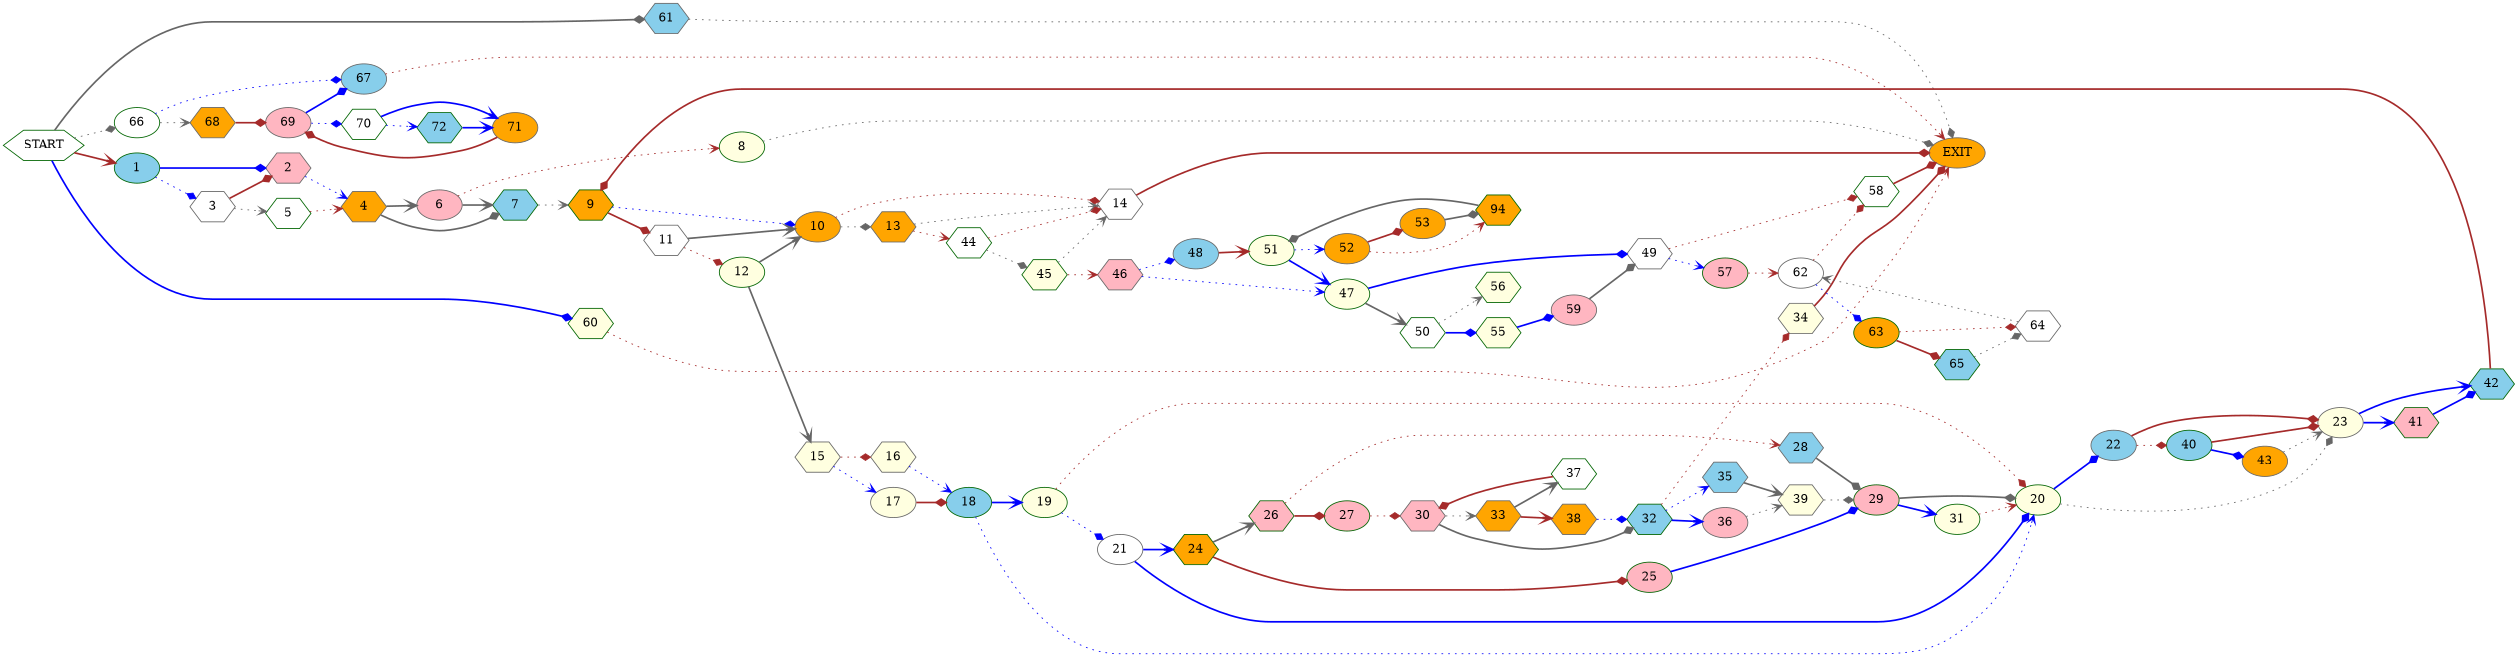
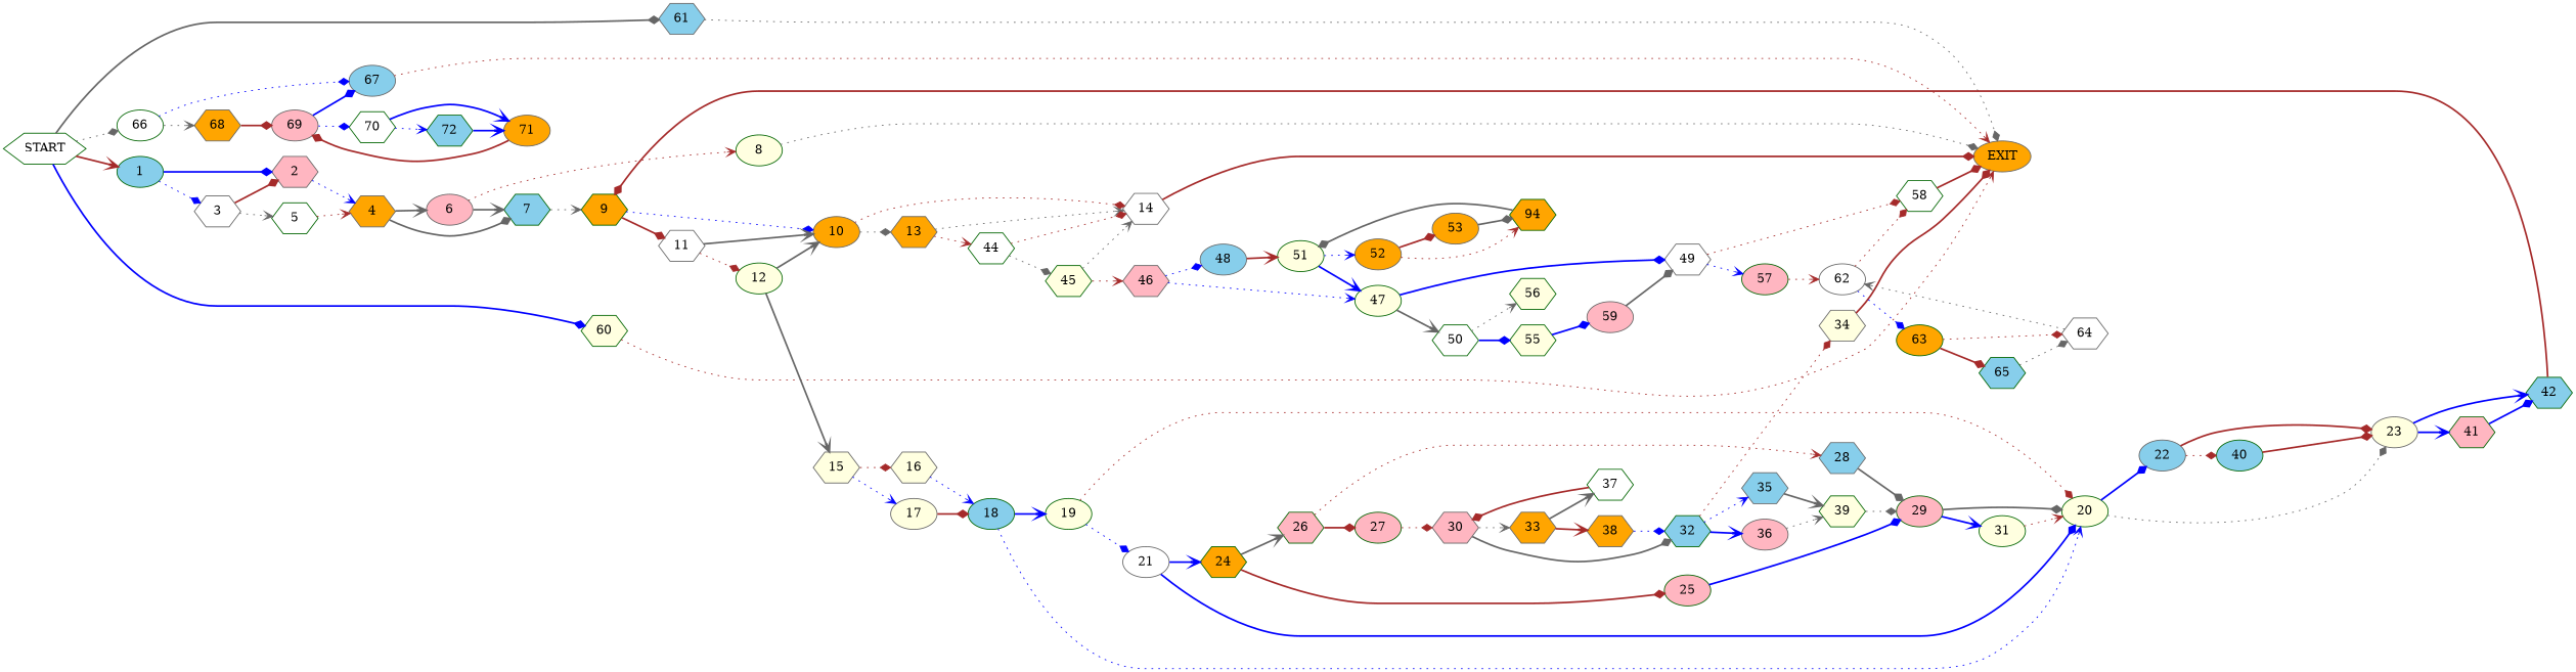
  digraph {
    rankdir=LR
    node [color=darkgreen fillcolor=lightyellow shape=hexagon style=filled]
    edge [arrowhead=diamond color=brown style=bold]
    n1 [fillcolor=white label=START]
    1 [fillcolor=skyblue shape=ellipse]
    60
    61 [color=gray40 fillcolor=skyblue]
    66 [fillcolor=white shape=ellipse]
    2 [color=gray40 fillcolor=lightpink]
    3 [color=gray40 fillcolor=white]
    n8 [color=gray40 fillcolor=orange label=EXIT shape=ellipse]
    67 [color=gray40 fillcolor=skyblue shape=ellipse]
    68 [color=gray40 fillcolor=orange]
    4 [color=gray40 fillcolor=orange]
    5 [fillcolor=white]
    6 [color=gray40 fillcolor=lightpink shape=ellipse]
    7 [fillcolor=skyblue]
    8 [shape=ellipse]
    9 [fillcolor=orange]
    10 [color=gray40 fillcolor=orange shape=ellipse]
    11 [color=gray40 fillcolor=white]
    13 [color=gray40 fillcolor=orange]
    14 [color=gray40 fillcolor=white]
    12 [shape=ellipse]
    44 [fillcolor=white]
    15 [color=gray40]
    16 [color=gray40]
    17 [color=gray40 shape=ellipse]
    45
    18 [fillcolor=skyblue shape=ellipse]
    19 [shape=ellipse]
    20 [shape=ellipse]
    21 [color=gray40 fillcolor=white shape=ellipse]
    22 [color=gray40 fillcolor=skyblue shape=ellipse]
    23 [color=gray40 shape=ellipse]
    24 [fillcolor=orange]
    40 [fillcolor=skyblue shape=ellipse]
    41 [fillcolor=lightpink]
    42 [fillcolor=skyblue]
    25 [fillcolor=lightpink shape=ellipse]
    26 [fillcolor=lightpink]
-   43 [color=gray40 fillcolor=orange shape=ellipse]
    29 [fillcolor=lightpink shape=ellipse]
    27 [fillcolor=lightpink shape=ellipse]
    28 [color=gray40 fillcolor=skyblue]
    31 [shape=ellipse]
    30 [color=gray40 fillcolor=lightpink]
    32 [fillcolor=skyblue]
    33 [color=gray40 fillcolor=orange]
    34 [color=gray40]
    35 [color=gray40 fillcolor=skyblue]
    36 [color=gray40 fillcolor=lightpink shape=ellipse]
    37 [fillcolor=white]
    38 [color=gray40 fillcolor=orange]
-   39 [color=gray40]
+   39
    46 [color=gray40 fillcolor=lightpink]
    47 [shape=ellipse]
    48 [color=gray40 fillcolor=skyblue shape=ellipse]
    49 [color=gray40 fillcolor=white]
    50 [fillcolor=white]
    51 [shape=ellipse]
    57 [fillcolor=lightpink shape=ellipse]
    58 [fillcolor=white]
    55
    56
    52 [color=gray40 fillcolor=orange shape=ellipse]
    62 [color=gray40 fillcolor=white shape=ellipse]
    59 [color=gray40 fillcolor=lightpink shape=ellipse]
    53 [color=gray40 fillcolor=orange shape=ellipse]
    n67 [fillcolor=orange label=94]
    63 [fillcolor=orange shape=ellipse]
    64 [color=gray40 fillcolor=white]
    65 [fillcolor=skyblue]
    69 [color=gray40 fillcolor=lightpink shape=ellipse]
    70 [fillcolor=white]
    71 [color=gray40 fillcolor=orange shape=ellipse]
    72 [fillcolor=skyblue]
    n1 -> 1 [arrowhead=vee]
    n1 -> 60 [color=blue]
    n1 -> 61 [color=gray40]
    n1 -> 66 [color=gray40 style=dotted]
    1 -> 2 [color=blue]
    1 -> 3 [color=blue style=dotted]
    60 -> n8 [arrowhead=vee style=dotted]
    61 -> n8 [color=gray40 style=dotted]
    66 -> 67 [color=blue style=dotted]
    66 -> 68 [arrowhead=vee color=gray40 style=dotted]
    2 -> 4 [arrowhead=vee color=blue style=dotted]
    3 -> 2
    3 -> 5 [arrowhead=vee color=gray40 style=dotted]
    67 -> n8 [arrowhead=vee style=dotted]
    68 -> 69
    4 -> 6 [arrowhead=vee color=gray40]
    4 -> 7 [color=gray40]
    5 -> 4 [arrowhead=vee style=dotted]
    6 -> 7 [arrowhead=vee color=gray40]
    6 -> 8 [arrowhead=vee style=dotted]
    7 -> 9 [arrowhead=vee color=gray40 style=dotted]
    8 -> n8 [color=gray40 style=dotted]
    9 -> 10 [color=blue style=dotted]
    9 -> 11
    10 -> 13 [color=gray40 style=dotted]
    10 -> 14 [style=dotted]
    11 -> 10 [arrowhead=vee color=gray40]
    11 -> 12 [style=dotted]
    13 -> 14 [arrowhead=vee color=gray40 style=dotted]
    13 -> 44 [arrowhead=vee style=dotted]
    14 -> n8
    12 -> 10 [arrowhead=vee color=gray40]
    12 -> 15 [arrowhead=vee color=gray40]
    44 -> 14 [style=dotted]
    44 -> 45 [color=gray40 style=dotted]
    15 -> 16 [style=dotted]
    15 -> 17 [arrowhead=vee color=blue style=dotted]
    16 -> 18 [arrowhead=vee color=blue style=dotted]
    17 -> 18
    45 -> 14 [arrowhead=vee color=gray40 style=dotted]
    45 -> 46 [arrowhead=vee style=dotted]
    18 -> 19 [arrowhead=vee color=blue]
    18 -> 20 [arrowhead=vee color=blue style=dotted]
    19 -> 20 [style=dotted]
    19 -> 21 [color=blue style=dotted]
    20 -> 22 [color=blue]
    20 -> 23 [color=gray40 style=dotted]
    21 -> 20 [color=blue]
    21 -> 24 [arrowhead=vee color=blue]
    22 -> 23
    22 -> 40 [style=dotted]
    23 -> 41 [arrowhead=vee color=blue]
    23 -> 42 [arrowhead=vee color=blue]
    24 -> 25
    24 -> 26 [arrowhead=vee color=gray40]
    40 -> 23
-   40 -> 43 [color=blue]
    41 -> 42 [color=blue]
    42 -> 9
    25 -> 29 [color=blue]
    26 -> 27
    26 -> 28 [arrowhead=vee style=dotted]
-   43 -> 23 [arrowhead=vee color=gray40 style=dotted]
    29 -> 20 [color=gray40]
    29 -> 31 [arrowhead=vee color=blue]
    27 -> 30 [style=dotted]
    28 -> 29 [color=gray40]
    31 -> 20 [arrowhead=vee style=dotted]
    30 -> 32 [color=gray40]
    30 -> 33 [arrowhead=vee color=gray40 style=dotted]
    32 -> 34 [style=dotted]
    32 -> 35 [arrowhead=vee color=blue style=dotted]
    32 -> 36 [arrowhead=vee color=blue]
    33 -> 37 [arrowhead=vee color=gray40]
    33 -> 38 [arrowhead=vee]
    34 -> n8
    35 -> 39 [arrowhead=vee color=gray40]
    36 -> 39 [arrowhead=vee color=gray40 style=dotted]
    37 -> 30
    38 -> 32 [color=blue style=dotted]
    39 -> 29 [color=gray40 style=dotted]
    46 -> 47 [arrowhead=vee color=blue style=dotted]
    46 -> 48 [color=blue style=dotted]
    47 -> 49 [color=blue]
    47 -> 50 [arrowhead=vee color=gray40]
    48 -> 51 [arrowhead=vee]
    49 -> 57 [arrowhead=vee color=blue style=dotted]
    49 -> 58 [style=dotted]
    50 -> 55 [color=blue]
    50 -> 56 [arrowhead=vee color=gray40 style=dotted]
    51 -> 47 [arrowhead=vee color=blue]
    51 -> 52 [arrowhead=vee color=blue style=dotted]
    57 -> 62 [arrowhead=vee style=dotted]
    58 -> n8
    55 -> 59 [color=blue]
    52 -> 53
    52 -> n67 [arrowhead=vee style=dotted]
    62 -> 58 [style=dotted]
    62 -> 63 [color=blue style=dotted]
    59 -> 49 [color=gray40]
    53 -> n67 [color=gray40]
    n67 -> 51 [color=gray40]
    63 -> 64 [style=dotted]
    63 -> 65
    64 -> 62 [arrowhead=vee color=gray40 style=dotted]
    65 -> 64 [color=gray40 style=dotted]
    69 -> 67 [color=blue]
    69 -> 70 [color=blue style=dotted]
    70 -> 71 [arrowhead=vee color=blue]
    70 -> 72 [arrowhead=vee color=blue style=dotted]
    71 -> 69
    72 -> 71 [arrowhead=vee color=blue]
  }
